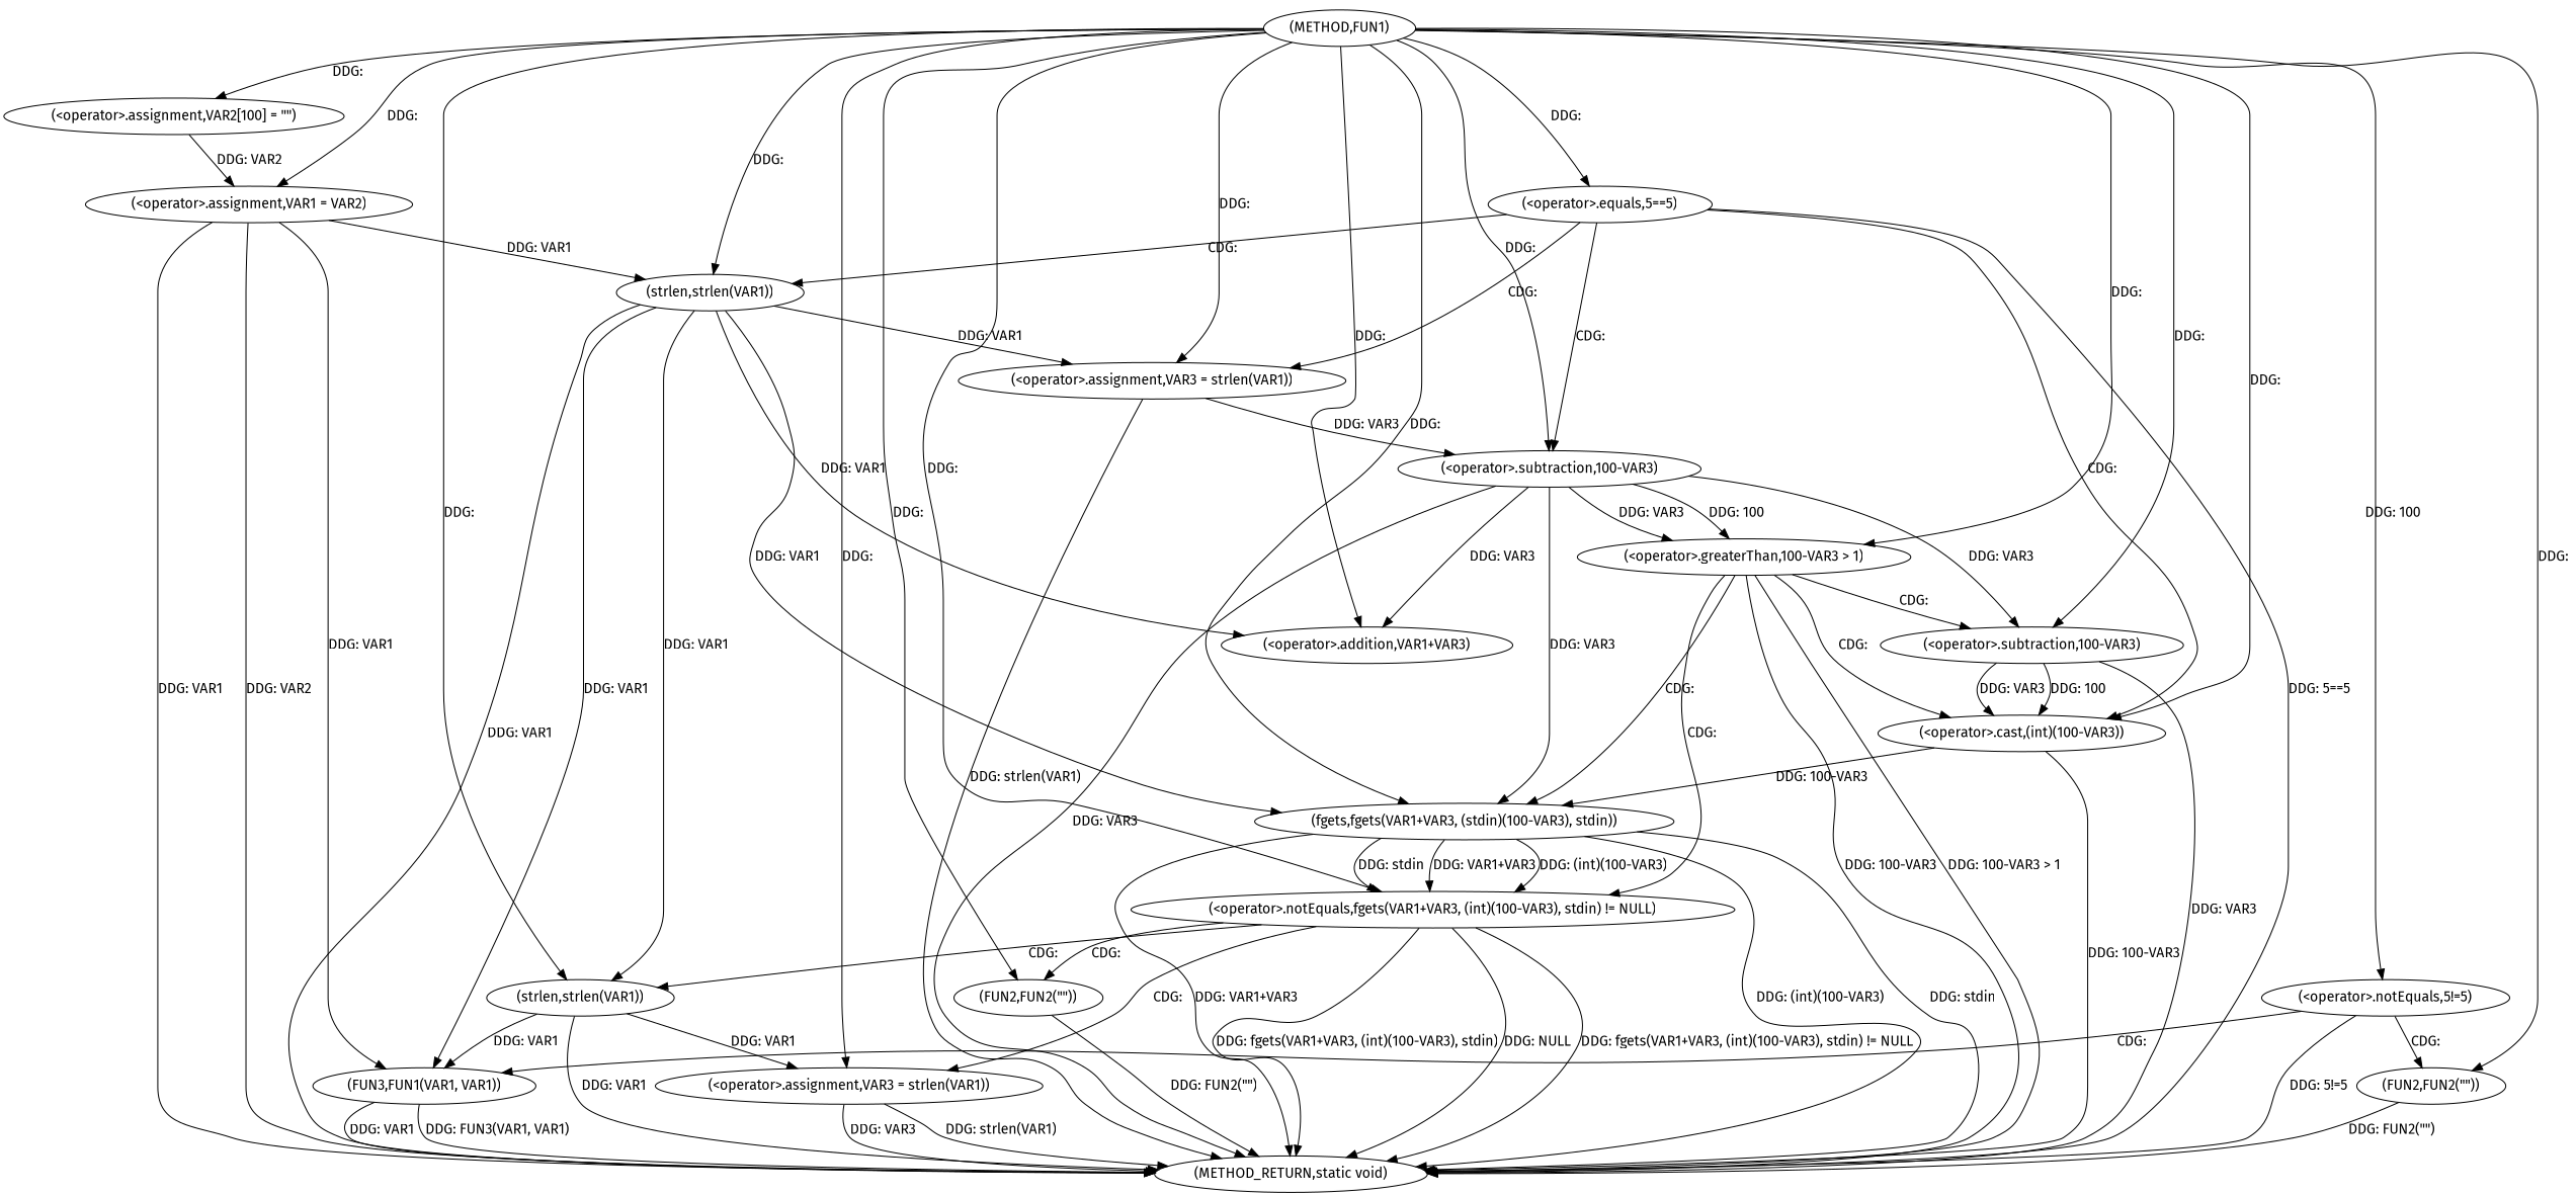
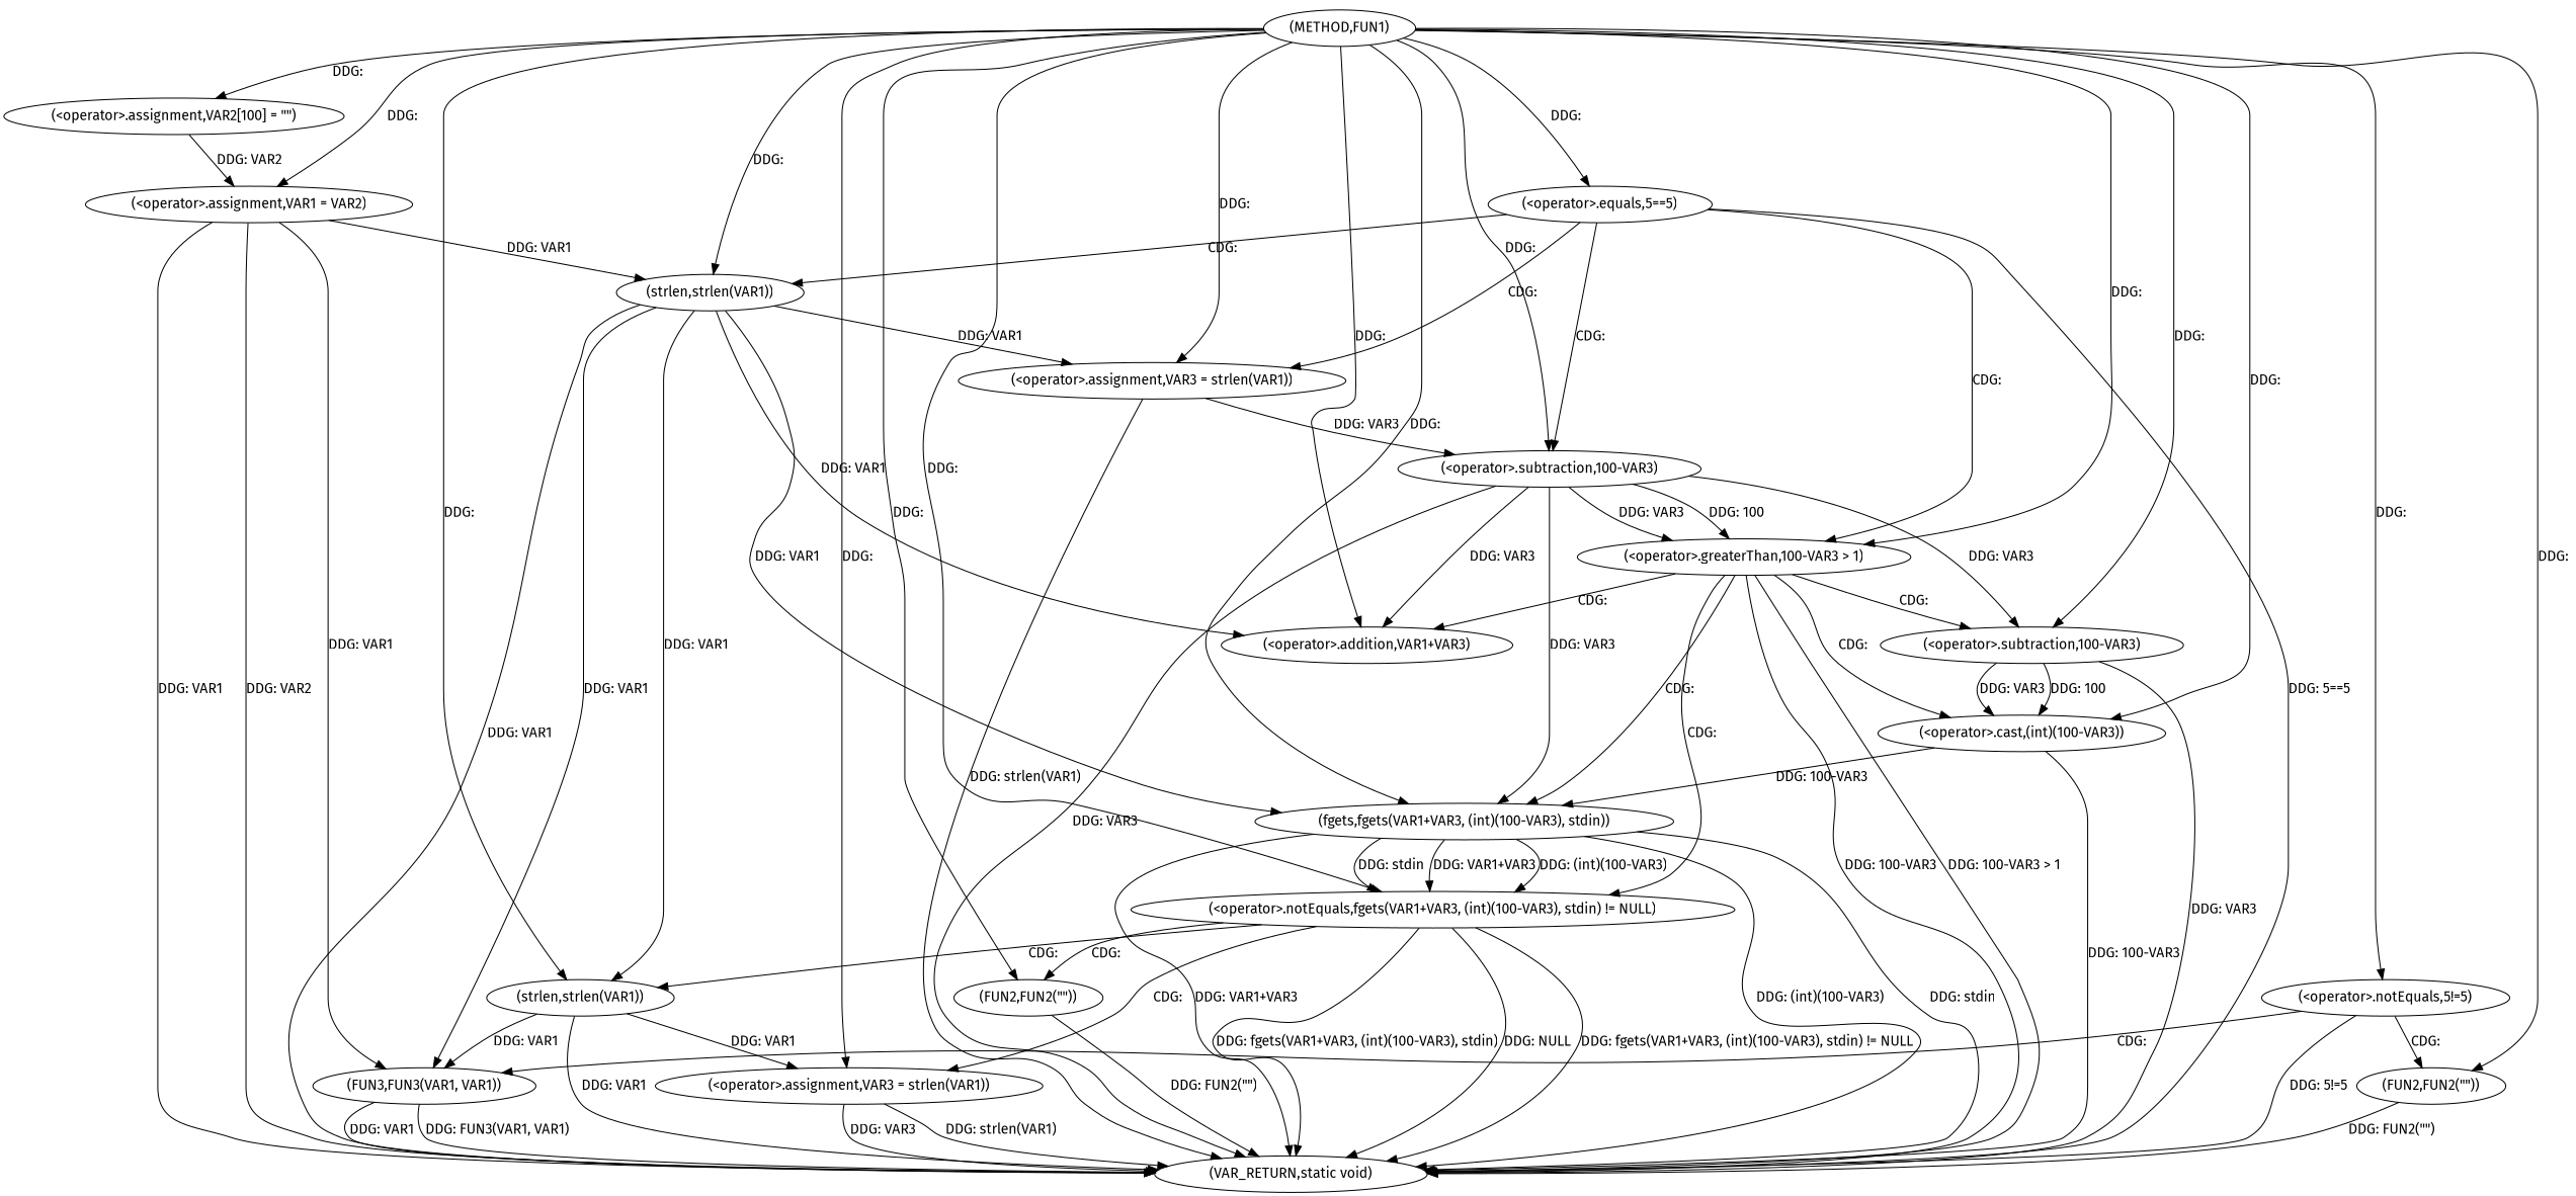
  digraph {
    fontname="Fira Sans"
    node [fontname="Fira Sans"]
    edge [fontname="Fira Sans"]
    n1 [label="(METHOD,FUN1)"]
    n2 [label="(<operator>.assignment,VAR2[100] = \"\")"]
    n3 [label="(<operator>.assignment,VAR1 = VAR2)"]
    n4 [label="(<operator>.equals,5==5)"]
    n5 [label="(<operator>.assignment,VAR3 = strlen(VAR1))"]
    n6 [label="(strlen,strlen(VAR1))"]
    n7 [label="(<operator>.greaterThan,100-VAR3 > 1)"]
    n8 [label="(<operator>.subtraction,100-VAR3)"]
    n9 [label="(<operator>.notEquals,fgets(VAR1+VAR3, (int)(100-VAR3), stdin) != NULL)"]
-   n10 [label="(fgets,fgets(VAR1+VAR3, (stdin)(100-VAR3), stdin))"]
+   n10 [label="(fgets,fgets(VAR1+VAR3, (int)(100-VAR3), stdin))"]
    n11 [label="(<operator>.addition,VAR1+VAR3)"]
    n12 [label="(<operator>.subtraction,100-VAR3)"]
    n13 [label="(<operator>.assignment,VAR3 = strlen(VAR1))"]
    n14 [label="(strlen,strlen(VAR1))"]
    n15 [label="(FUN2,FUN2(\"\"))"]
    n16 [label="(<operator>.notEquals,5!=5)"]
    n17 [label="(FUN2,FUN2(\"\"))"]
    n18 [label="(<operator>.cast,(int)(100-VAR3))"]
-   n19 [label="(FUN3,FUN1(VAR1, VAR1))"]
-   n20 [label="(METHOD_RETURN,static void)"]
+   n19 [label="(FUN3,FUN3(VAR1, VAR1))"]
+   n20 [label="(VAR_RETURN,static void)"]
    n1 -> n2 [label="DDG: "]
    n1 -> n3 [label="DDG: "]
    n1 -> n4 [label="DDG: "]
    n1 -> n5 [label="DDG: "]
    n1 -> n6 [label="DDG: "]
    n1 -> n7 [label="DDG: "]
    n1 -> n8 [label="DDG: "]
    n1 -> n9 [label="DDG: "]
    n1 -> n10 [label="DDG: "]
    n1 -> n11 [label="DDG: "]
    n1 -> n12 [label="DDG: "]
    n1 -> n13 [label="DDG: "]
    n1 -> n14 [label="DDG: "]
    n1 -> n15 [label="DDG: "]
-   n1 -> n16 [label="DDG: 100"]
+   n1 -> n16 [label="DDG: "]
    n1 -> n17 [label="DDG: "]
    n1 -> n18 [label="DDG: "]
    n2 -> n3 [label="DDG: VAR2"]
    n3 -> n6 [label="DDG: VAR1"]
    n3 -> n19 [label="DDG: VAR1"]
    n3 -> n20 [label="DDG: VAR1"]
    n3 -> n20 [label="DDG: VAR2"]
    n4 -> n5 [label="CDG: "]
    n4 -> n6 [label="CDG: "]
-   n4 -> n18 [label="CDG: "]
+   n4 -> n7 [label="CDG: "]
    n4 -> n8 [label="CDG: "]
    n4 -> n20 [label="DDG: 5==5"]
    n5 -> n8 [label="DDG: VAR3"]
    n5 -> n20 [label="DDG: strlen(VAR1)"]
    n6 -> n5 [label="DDG: VAR1"]
    n6 -> n10 [label="DDG: VAR1"]
    n6 -> n11 [label="DDG: VAR1"]
    n6 -> n14 [label="DDG: VAR1"]
    n6 -> n19 [label="DDG: VAR1"]
    n6 -> n20 [label="DDG: VAR1"]
    n7 -> n9 [label="CDG: "]
    n7 -> n10 [label="CDG: "]
+   n7 -> n11 [label="CDG: "]
    n7 -> n12 [label="CDG: "]
    n7 -> n18 [label="CDG: "]
    n7 -> n20 [label="DDG: 100-VAR3"]
    n7 -> n20 [label="DDG: 100-VAR3 > 1"]
    n8 -> n7 [label="DDG: 100"]
    n8 -> n7 [label="DDG: VAR3"]
    n8 -> n10 [label="DDG: VAR3"]
    n8 -> n11 [label="DDG: VAR3"]
    n8 -> n12 [label="DDG: VAR3"]
    n8 -> n20 [label="DDG: VAR3"]
    n9 -> n13 [label="CDG: "]
    n9 -> n14 [label="CDG: "]
    n9 -> n15 [label="CDG: "]
    n9 -> n20 [label="DDG: fgets(VAR1+VAR3, (int)(100-VAR3), stdin)"]
    n9 -> n20 [label="DDG: NULL"]
    n9 -> n20 [label="DDG: fgets(VAR1+VAR3, (int)(100-VAR3), stdin) != NULL"]
    n10 -> n9 [label="DDG: VAR1+VAR3"]
    n10 -> n9 [label="DDG: (int)(100-VAR3)"]
    n10 -> n9 [label="DDG: stdin"]
    n10 -> n20 [label="DDG: VAR1+VAR3"]
    n10 -> n20 [label="DDG: stdin"]
    n10 -> n20 [label="DDG: (int)(100-VAR3)"]
    n12 -> n18 [label="DDG: 100"]
    n12 -> n18 [label="DDG: VAR3"]
    n12 -> n20 [label="DDG: VAR3"]
    n13 -> n20 [label="DDG: strlen(VAR1)"]
    n13 -> n20 [label="DDG: VAR3"]
    n14 -> n13 [label="DDG: VAR1"]
    n14 -> n19 [label="DDG: VAR1"]
    n14 -> n20 [label="DDG: VAR1"]
    n15 -> n20 [label="DDG: FUN2(\"\")"]
    n16 -> n17 [label="CDG: "]
    n16 -> n19 [label="CDG: "]
    n16 -> n20 [label="DDG: 5!=5"]
    n17 -> n20 [label="DDG: FUN2(\"\")"]
    n18 -> n10 [label="DDG: 100-VAR3"]
    n18 -> n20 [label="DDG: 100-VAR3"]
    n19 -> n20 [label="DDG: FUN3(VAR1, VAR1)"]
    n19 -> n20 [label="DDG: VAR1"]
  }
